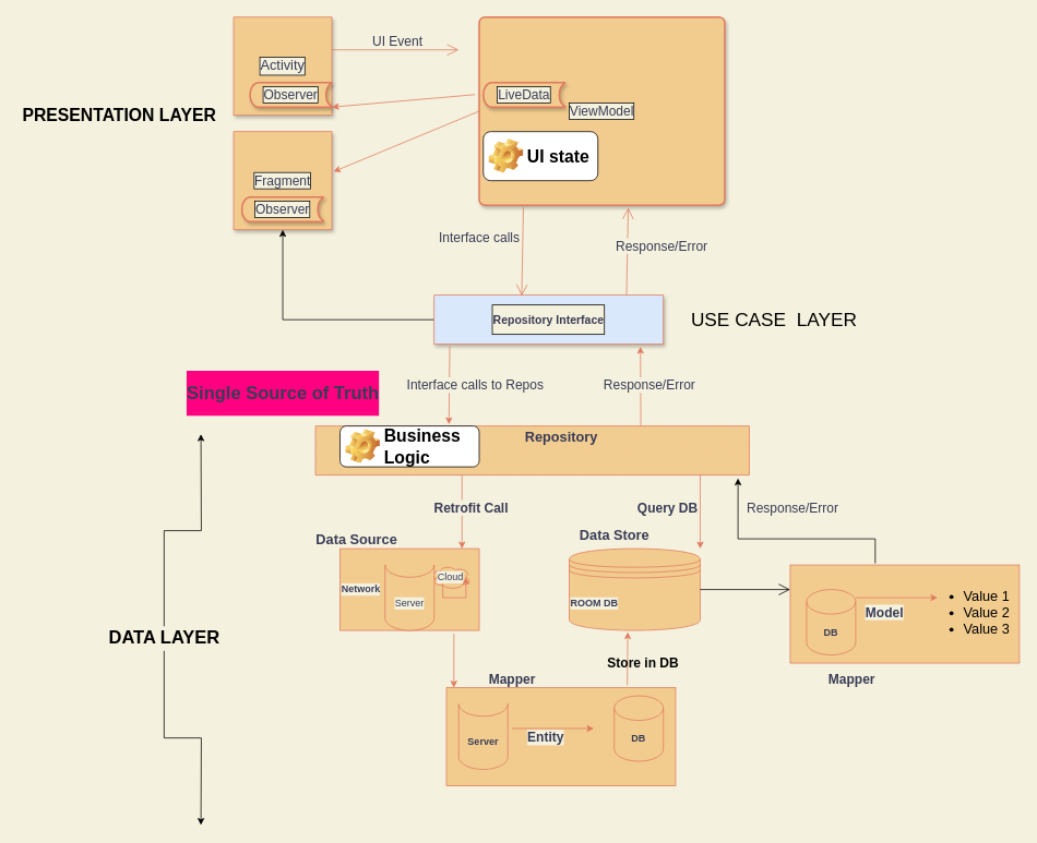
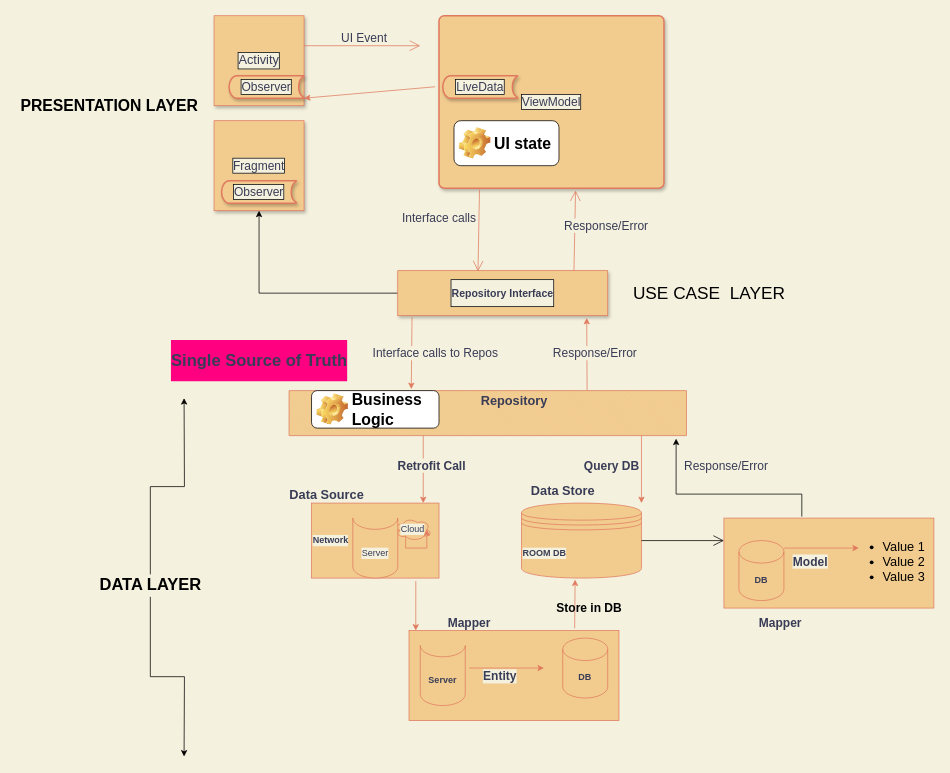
  <mxCell id="0" />
  <mxCell id="1" parent="0" />
  <mxCell id="2" value="&lt;div align=&quot;left&quot;&gt;Network&lt;/div&gt;" style="rounded=0;whiteSpace=wrap;html=1;fontStyle=1;align=left;labelBackgroundColor=#F4F1DE;fillColor=#F2CC8F;strokeColor=#E07A5F;fontColor=#393C56;" parent="1" vertex="1"><mxGeometry x="415" y="670" width="170" height="100" as="geometry" /></mxCell>
  <mxCell id="3" value="Cloud" style="ellipse;shape=cloud;whiteSpace=wrap;html=1;labelBackgroundColor=#F4F1DE;fillColor=#F2CC8F;strokeColor=#E07A5F;fontColor=#393C56;" parent="1" vertex="1"><mxGeometry x="525" y="690" width="50" height="30" as="geometry" /></mxCell>
  <mxCell id="4" value="Server" style="shape=cylinder3;whiteSpace=wrap;html=1;boundedLbl=1;backgroundOutline=1;size=15;lid=0;labelBackgroundColor=#F4F1DE;fillColor=#F2CC8F;strokeColor=#E07A5F;fontColor=#393C56;" parent="1" vertex="1"><mxGeometry x="470" y="690" width="60" height="80" as="geometry" /></mxCell>
  <mxCell id="5" value="&lt;div align=&quot;left&quot;&gt;&lt;b&gt;ROOM DB&lt;br&gt;&lt;/b&gt;&lt;/div&gt;" style="shape=datastore;whiteSpace=wrap;html=1;fontFamily=Helvetica;fontSize=12;fontColor=#393C56;align=left;strokeColor=#E07A5F;fillColor=#F2CC8F;labelBackgroundColor=#F4F1DE;" parent="1" vertex="1"><mxGeometry x="695" y="670" width="160" height="100" as="geometry" /></mxCell>
  <mxCell id="6" value="" style="rounded=0;whiteSpace=wrap;html=1;fillColor=#F2CC8F;strokeColor=#E07A5F;fontColor=#393C56;" parent="1" vertex="1"><mxGeometry x="545" y="840" width="280" height="120" as="geometry" /></mxCell>
  <mxCell id="7" value="&lt;b&gt;DB&lt;/b&gt;" style="shape=cylinder3;whiteSpace=wrap;html=1;boundedLbl=1;backgroundOutline=1;size=15;fillColor=#F2CC8F;strokeColor=#E07A5F;fontColor=#393C56;" parent="1" vertex="1"><mxGeometry x="750" y="850" width="60" height="80" as="geometry" /></mxCell>
  <mxCell id="8" value="Data Source" style="text;html=1;align=center;verticalAlign=middle;resizable=0;points=[];autosize=1;strokeColor=none;fillColor=none;fontStyle=1;fontSize=17;fontColor=#393C56;" parent="1" vertex="1"><mxGeometry x="380" y="645" width="110" height="30" as="geometry" /></mxCell>
  <mxCell id="9" value="Data Store" style="text;html=1;align=center;verticalAlign=middle;resizable=0;points=[];autosize=1;strokeColor=none;fillColor=none;fontStyle=1;fontSize=17;fontColor=#393C56;" parent="1" vertex="1"><mxGeometry x="700" y="640" width="100" height="30" as="geometry" /></mxCell>
  <mxCell id="10" style="edgeStyle=orthogonalEdgeStyle;rounded=0;orthogonalLoop=1;jettySize=auto;html=1;exitX=0.31;exitY=0.8;exitDx=0;exitDy=0;exitPerimeter=0;entryX=0.875;entryY=0.5;entryDx=0;entryDy=0;entryPerimeter=0;fontSize=17;labelBackgroundColor=#F4F1DE;strokeColor=#E07A5F;fontColor=#393C56;" parent="1" source="3" target="3" edge="1"><mxGeometry relative="1" as="geometry"><Array as="points"><mxPoint x="541" y="730" /><mxPoint x="569" y="730" /></Array></mxGeometry></mxCell>
  <mxCell id="11" value="" style="endArrow=classic;html=1;rounded=0;fontSize=13;exitX=0.818;exitY=1.04;exitDx=0;exitDy=0;exitPerimeter=0;fontStyle=0;labelBackgroundColor=#F4F1DE;strokeColor=#E07A5F;fontColor=#393C56;" parent="1" source="2" edge="1"><mxGeometry width="50" height="50" relative="1" as="geometry"><mxPoint x="635" y="840" as="sourcePoint" /><mxPoint x="554" y="840" as="targetPoint" /></mxGeometry></mxCell>
  <mxCell id="12" value="Mapper" style="text;html=1;align=center;verticalAlign=middle;resizable=0;points=[];autosize=1;strokeColor=none;fillColor=none;fontSize=16;fontStyle=1;fontColor=#393C56;" parent="1" vertex="1"><mxGeometry x="590" y="820" width="70" height="20" as="geometry" /></mxCell>
  <mxCell id="13" value="&lt;b&gt;Server&lt;/b&gt;" style="shape=cylinder3;whiteSpace=wrap;html=1;boundedLbl=1;backgroundOutline=1;size=15;lid=0;fillColor=#F2CC8F;strokeColor=#E07A5F;fontColor=#393C56;" parent="1" vertex="1"><mxGeometry x="560" y="860" width="60" height="80" as="geometry" /></mxCell>
  <mxCell id="14" value="" style="endArrow=classic;html=1;rounded=0;fontSize=16;labelBackgroundColor=#F4F1DE;strokeColor=#E07A5F;fontColor=#393C56;" parent="1" edge="1"><mxGeometry relative="1" as="geometry"><mxPoint x="625" y="890" as="sourcePoint" /><mxPoint x="725" y="890" as="targetPoint" /></mxGeometry></mxCell>
  <mxCell id="15" value="Entity" style="edgeLabel;html=1;align=center;verticalAlign=middle;resizable=0;points=[];fontSize=16;fontStyle=1;labelBackgroundColor=#F4F1DE;fontColor=#393C56;" parent="14" vertex="1" connectable="0"><mxGeometry x="-0.36" y="-5" relative="1" as="geometry"><mxPoint x="8" y="5" as="offset" /></mxGeometry></mxCell>
  <mxCell id="16" value="" style="endArrow=classic;html=1;rounded=0;fontSize=13;exitX=0.789;exitY=-0.025;exitDx=0;exitDy=0;exitPerimeter=0;fontStyle=0;entryX=0.447;entryY=1.02;entryDx=0;entryDy=0;entryPerimeter=0;labelBackgroundColor=#F4F1DE;strokeColor=#E07A5F;fontColor=#393C56;" parent="1" source="6" target="5" edge="1"><mxGeometry width="50" height="50" relative="1" as="geometry"><mxPoint x="564.06" y="784" as="sourcePoint" /><mxPoint x="564" y="850" as="targetPoint" /></mxGeometry></mxCell>
  <mxCell id="17" value="" style="verticalLabelPosition=bottom;verticalAlign=top;html=1;shape=mxgraph.basic.patternFillRect;fillStyle=diagRev;step=5;fillStrokeWidth=0.2;fillStrokeColor=#dddddd;fontSize=16;strokeColor=#E07A5F;fontColor=#393C56;labelBackgroundColor=#F4F1DE;noLabel=1;labelBorderColor=#000000;fillColor=#F2CC8F;" parent="1" vertex="1"><mxGeometry x="385" y="520" width="530" height="60" as="geometry" /></mxCell>
  <mxCell id="18" value="" style="endArrow=classic;html=1;rounded=0;fontSize=17;fontStyle=0;labelBackgroundColor=#F4F1DE;strokeColor=#E07A5F;fontColor=#393C56;" parent="1" edge="1"><mxGeometry width="50" height="50" relative="1" as="geometry"><mxPoint x="564" y="580" as="sourcePoint" /><mxPoint x="564" y="670" as="targetPoint" /></mxGeometry></mxCell>
  <mxCell id="19" value="Repository" style="text;html=1;align=center;verticalAlign=middle;resizable=0;points=[];autosize=1;strokeColor=none;fillColor=none;fontStyle=1;fontSize=17;fontColor=#393C56;" parent="1" vertex="1"><mxGeometry x="635" y="520" width="100" height="30" as="geometry" /></mxCell>
  <mxCell id="20" style="edgeStyle=orthogonalEdgeStyle;rounded=0;orthogonalLoop=1;jettySize=auto;html=1;fontSize=21;" edge="1" parent="1" source="21" target="25"><mxGeometry relative="1" as="geometry"><mxPoint x="905" y="390" as="targetPoint" /></mxGeometry></mxCell>
- <mxCell id="21" value="&lt;h1 align=&quot;right&quot;&gt;Repository Interface&lt;br&gt;&lt;/h1&gt;" style="whiteSpace=wrap;html=1;shadow=1;labelBackgroundColor=#F4F1DE;fontSize=7;fontColor=#393C56;strokeColor=#E07A5F;fillColor=#dae8fc;labelBorderColor=#000000;" parent="1" vertex="1"><mxGeometry x="530" y="360" width="280" height="60" as="geometry" /></mxCell>
+ <mxCell id="21" value="&lt;h1 align=&quot;right&quot;&gt;Repository Interface&lt;br&gt;&lt;/h1&gt;" style="whiteSpace=wrap;html=1;shadow=1;labelBackgroundColor=#F4F1DE;fontSize=7;fontColor=#393C56;strokeColor=#E07A5F;fillColor=#F2CC8F;labelBorderColor=#000000;" parent="1" vertex="1"><mxGeometry x="530" y="360" width="280" height="60" as="geometry" /></mxCell>
  <mxCell id="22" value="" style="endArrow=classic;html=1;rounded=0;labelBackgroundColor=#F4F1DE;fontSize=21;fontColor=#393C56;entryX=0.9;entryY=1.05;entryDx=0;entryDy=0;entryPerimeter=0;exitX=0.75;exitY=0;exitDx=0;exitDy=0;exitPerimeter=0;strokeColor=#E07A5F;" parent="1" source="17" target="21" edge="1"><mxGeometry width="50" height="50" relative="1" as="geometry"><mxPoint x="685" y="510" as="sourcePoint" /><mxPoint x="685" y="440" as="targetPoint" /><Array as="points" /></mxGeometry></mxCell>
  <mxCell id="23" value="" style="endArrow=classic;html=1;rounded=0;labelBackgroundColor=#F4F1DE;fontSize=21;fontColor=#393C56;exitX=0.068;exitY=1.033;exitDx=0;exitDy=0;exitPerimeter=0;strokeColor=#E07A5F;" parent="1" source="21" edge="1"><mxGeometry width="50" height="50" relative="1" as="geometry"><mxPoint x="645" y="510" as="sourcePoint" /><mxPoint x="548" y="518" as="targetPoint" /><Array as="points" /></mxGeometry></mxCell>
  <mxCell id="24" value="Activity" style="whiteSpace=wrap;html=1;aspect=fixed;shadow=1;labelBackgroundColor=#F4F1DE;labelBorderColor=#000000;fontSize=17;fontColor=#393C56;strokeColor=#E07A5F;fillColor=#F2CC8F;" parent="1" vertex="1"><mxGeometry x="285" y="20" width="120" height="120" as="geometry" /></mxCell>
  <mxCell id="25" value="Fragment" style="whiteSpace=wrap;html=1;aspect=fixed;shadow=1;labelBackgroundColor=#F4F1DE;labelBorderColor=#000000;fontSize=16;fontColor=#393C56;strokeColor=#E07A5F;fillColor=#F2CC8F;" parent="1" vertex="1"><mxGeometry x="285" y="160" width="120" height="120" as="geometry" /></mxCell>
  <mxCell id="26" value="ViewModel" style="rounded=1;whiteSpace=wrap;html=1;absoluteArcSize=1;arcSize=14;strokeWidth=2;shadow=1;labelBackgroundColor=#F4F1DE;labelBorderColor=#000000;fontSize=16;fontColor=#393C56;fillColor=#F2CC8F;strokeColor=#E07A5F;" parent="1" vertex="1"><mxGeometry x="585" y="20" width="300" height="230" as="geometry" /></mxCell>
  <mxCell id="27" value="Observer" style="strokeWidth=2;html=1;shape=mxgraph.flowchart.stored_data;whiteSpace=wrap;shadow=1;labelBackgroundColor=#F4F1DE;labelBorderColor=#000000;fontSize=16;fontColor=#393C56;fillColor=#F2CC8F;strokeColor=#E07A5F;" parent="1" vertex="1"><mxGeometry x="305" y="100" width="100" height="30" as="geometry" /></mxCell>
  <mxCell id="28" value="Observer" style="strokeWidth=2;html=1;shape=mxgraph.flowchart.stored_data;whiteSpace=wrap;shadow=1;labelBackgroundColor=#F4F1DE;labelBorderColor=#000000;fontSize=16;fontColor=#393C56;fillColor=#F2CC8F;strokeColor=#E07A5F;" parent="1" vertex="1"><mxGeometry x="295" y="240" width="100" height="30" as="geometry" /></mxCell>
  <mxCell id="29" value="LiveData" style="strokeWidth=2;html=1;shape=mxgraph.flowchart.stored_data;whiteSpace=wrap;shadow=1;labelBackgroundColor=#F4F1DE;labelBorderColor=#000000;fontSize=16;fontColor=#393C56;fillColor=#F2CC8F;strokeColor=#E07A5F;" parent="1" vertex="1"><mxGeometry x="590" y="100" width="100" height="30" as="geometry" /></mxCell>
  <mxCell id="30" value="" style="endArrow=open;endFill=1;endSize=12;html=1;rounded=0;labelBackgroundColor=#F4F1DE;fontSize=16;fontColor=#393C56;strokeColor=#E07A5F;" parent="1" edge="1"><mxGeometry width="160" relative="1" as="geometry"><mxPoint x="405" y="60" as="sourcePoint" /><mxPoint x="560" y="60" as="targetPoint" /></mxGeometry></mxCell>
  <mxCell id="31" value="UI Event " style="text;html=1;align=center;verticalAlign=middle;resizable=0;points=[];autosize=1;strokeColor=none;fillColor=none;fontSize=16;fontColor=#393C56;" parent="1" vertex="1"><mxGeometry x="445" y="40" width="80" height="20" as="geometry" /></mxCell>
- <mxCell id="32" value="" style="endArrow=classic;html=1;rounded=0;labelBackgroundColor=#F4F1DE;fontSize=21;fontColor=#393C56;entryX=1.017;entryY=0.408;entryDx=0;entryDy=0;entryPerimeter=0;exitX=0;exitY=0.5;exitDx=0;exitDy=0;strokeColor=#E07A5F;" parent="1" source="26" target="25" edge="1"><mxGeometry width="50" height="50" relative="1" as="geometry"><mxPoint x="471.04" y="163.98" as="sourcePoint" /><mxPoint x="470" y="260" as="targetPoint" /><Array as="points" /></mxGeometry></mxCell>
  <mxCell id="33" value="" style="endArrow=classic;html=1;rounded=0;labelBackgroundColor=#F4F1DE;fontSize=21;fontColor=#393C56;entryX=1.017;entryY=0.408;entryDx=0;entryDy=0;entryPerimeter=0;exitX=-0.017;exitY=0.412;exitDx=0;exitDy=0;exitPerimeter=0;strokeColor=#E07A5F;" parent="1" source="26" edge="1"><mxGeometry width="50" height="50" relative="1" as="geometry"><mxPoint x="582.96" y="89.867" as="sourcePoint" /><mxPoint x="405" y="130" as="targetPoint" /><Array as="points" /></mxGeometry></mxCell>
  <mxCell id="34" value="Retrofit Call" style="text;html=1;align=center;verticalAlign=middle;resizable=0;points=[];autosize=1;strokeColor=none;fillColor=none;fontSize=16;fontColor=#393C56;labelBackgroundColor=#F4F1DE;fontStyle=1" parent="1" vertex="1"><mxGeometry x="520" y="610" width="110" height="20" as="geometry" /></mxCell>
  <mxCell id="35" value="Query DB " style="text;html=1;align=center;verticalAlign=middle;resizable=0;points=[];autosize=1;strokeColor=none;fillColor=none;fontSize=16;fontColor=#393C56;labelBackgroundColor=#F4F1DE;fontStyle=1" parent="1" vertex="1"><mxGeometry x="770" y="610" width="90" height="20" as="geometry" /></mxCell>
  <mxCell id="36" value="Interface calls to Repos" style="text;html=1;align=center;verticalAlign=middle;resizable=0;points=[];autosize=1;strokeColor=none;fillColor=none;fontSize=16;fontColor=#393C56;labelBorderColor=none;labelBackgroundColor=#F4F1DE;" parent="1" vertex="1"><mxGeometry x="490" y="460" width="180" height="20" as="geometry" /></mxCell>
  <mxCell id="37" value="Response/Error&amp;nbsp; " style="text;html=1;align=center;verticalAlign=middle;resizable=0;points=[];autosize=1;strokeColor=none;fillColor=none;fontSize=16;fontColor=#393C56;labelBackgroundColor=#F4F1DE;" parent="1" vertex="1"><mxGeometry x="730" y="460" width="130" height="20" as="geometry" /></mxCell>
  <mxCell id="38" value="Interface calls " style="text;html=1;align=center;verticalAlign=middle;resizable=0;points=[];autosize=1;strokeColor=none;fillColor=none;fontSize=16;fontColor=#393C56;labelBorderColor=none;labelBackgroundColor=#F4F1DE;" parent="1" vertex="1"><mxGeometry x="530" y="280" width="110" height="20" as="geometry" /></mxCell>
  <mxCell id="39" value="" style="endArrow=open;endFill=1;endSize=12;html=1;rounded=0;labelBackgroundColor=#F4F1DE;fontSize=16;fontColor=#393C56;exitX=0.18;exitY=1.009;exitDx=0;exitDy=0;exitPerimeter=0;entryX=0.382;entryY=0.017;entryDx=0;entryDy=0;entryPerimeter=0;strokeColor=#E07A5F;" parent="1" source="26" target="21" edge="1"><mxGeometry width="160" relative="1" as="geometry"><mxPoint x="625" y="340" as="sourcePoint" /><mxPoint x="785" y="340" as="targetPoint" /></mxGeometry></mxCell>
  <mxCell id="40" value="" style="endArrow=open;endFill=1;endSize=12;html=1;rounded=0;labelBackgroundColor=#F4F1DE;fontSize=16;fontColor=#393C56;entryX=0.607;entryY=1.013;entryDx=0;entryDy=0;entryPerimeter=0;strokeColor=#E07A5F;" parent="1" target="26" edge="1"><mxGeometry width="160" relative="1" as="geometry"><mxPoint x="765" y="360" as="sourcePoint" /><mxPoint x="925" y="360" as="targetPoint" /></mxGeometry></mxCell>
  <mxCell id="41" value="Response/Error&amp;nbsp; " style="text;html=1;align=center;verticalAlign=middle;resizable=0;points=[];autosize=1;strokeColor=none;fillColor=none;fontSize=16;fontColor=#393C56;labelBackgroundColor=#F4F1DE;" parent="1" vertex="1"><mxGeometry x="745" y="290" width="130" height="20" as="geometry" /></mxCell>
  <mxCell id="42" value="&lt;h1 style=&quot;font-size: 22px;&quot;&gt;Single Source of Truth &lt;br style=&quot;font-size: 22px;&quot;&gt;&lt;/h1&gt;" style="text;html=1;align=center;verticalAlign=middle;resizable=0;points=[];autosize=1;strokeColor=none;fillColor=none;fontSize=22;labelBackgroundColor=#FF0080;fontColor=#393C56;" parent="1" vertex="1"><mxGeometry x="220" y="450" width="250" height="60" as="geometry" /></mxCell>
- <mxCell id="43" value="UI state " style="label;whiteSpace=wrap;html=1;image=img/clipart/Gear_128x128.png;fontSize=21;" vertex="1" parent="1"><mxGeometry x="590" y="160" width="140" height="60" as="geometry" /></mxCell>
+ <mxCell id="43" value="UI state " style="label;whiteSpace=wrap;html=1;image=img/clipart/Gear_128x128.png;fontSize=21;" vertex="1" parent="1"><mxGeometry x="605" y="160" width="140" height="60" as="geometry" /></mxCell>
  <mxCell id="44" value="Business Logic " style="label;whiteSpace=wrap;html=1;image=img/clipart/Gear_128x128.png;fontSize=21;" vertex="1" parent="1"><mxGeometry x="415" y="520" width="170" height="50" as="geometry" /></mxCell>
  <mxCell id="45" value="&lt;font style=&quot;font-size: 23px&quot;&gt;USE CASE&amp;nbsp; LAYER&lt;/font&gt;" style="text;html=1;align=center;verticalAlign=middle;resizable=0;points=[];autosize=1;strokeColor=none;fillColor=none;fontSize=21;" vertex="1" parent="1"><mxGeometry x="835" y="375" width="220" height="30" as="geometry" /></mxCell>
  <mxCell id="46" value="" style="endArrow=classic;html=1;rounded=0;fontSize=17;fontStyle=0;labelBackgroundColor=#F4F1DE;strokeColor=#E07A5F;fontColor=#393C56;" edge="1" parent="1"><mxGeometry width="50" height="50" relative="1" as="geometry"><mxPoint x="855" y="580" as="sourcePoint" /><mxPoint x="855" y="670" as="targetPoint" /></mxGeometry></mxCell>
  <mxCell id="47" value="&lt;b style=&quot;font-size: 16px;&quot;&gt;&lt;font style=&quot;font-size: 16px;&quot;&gt;Store in DB&lt;/font&gt;&lt;/b&gt;" style="text;html=1;align=center;verticalAlign=middle;resizable=0;points=[];autosize=1;strokeColor=none;fillColor=none;fontSize=16;" vertex="1" parent="1"><mxGeometry x="735" y="800" width="100" height="20" as="geometry" /></mxCell>
  <mxCell id="48" value="" style="rounded=0;whiteSpace=wrap;html=1;fillColor=#F2CC8F;strokeColor=#E07A5F;fontColor=#393C56;" vertex="1" parent="1"><mxGeometry x="965" y="690" width="280" height="120" as="geometry" /></mxCell>
  <mxCell id="49" value="&lt;b&gt;DB&lt;/b&gt;" style="shape=cylinder3;whiteSpace=wrap;html=1;boundedLbl=1;backgroundOutline=1;size=15;fillColor=#F2CC8F;strokeColor=#E07A5F;fontColor=#393C56;" vertex="1" parent="1"><mxGeometry x="985" y="720" width="60" height="80" as="geometry" /></mxCell>
  <mxCell id="50" value="Model" style="edgeLabel;html=1;align=center;verticalAlign=middle;resizable=0;points=[];fontSize=16;fontStyle=1;labelBackgroundColor=#F4F1DE;fontColor=#393C56;" vertex="1" connectable="0" parent="1"><mxGeometry x="675" y="910" as="geometry"><mxPoint x="404" y="-163" as="offset" /></mxGeometry></mxCell>
  <mxCell id="51" value="" style="endArrow=classic;html=1;rounded=0;fontSize=16;labelBackgroundColor=#F4F1DE;strokeColor=#E07A5F;fontColor=#393C56;" edge="1" parent="1"><mxGeometry relative="1" as="geometry"><mxPoint x="1045" y="730" as="sourcePoint" /><mxPoint x="1145" y="730" as="targetPoint" /></mxGeometry></mxCell>
  <mxCell id="52" value="" style="endArrow=open;endFill=1;endSize=12;html=1;rounded=0;fontSize=17;" edge="1" parent="1"><mxGeometry width="160" relative="1" as="geometry"><mxPoint x="855" y="720" as="sourcePoint" /><mxPoint x="965" y="720" as="targetPoint" /></mxGeometry></mxCell>
  <mxCell id="53" value="" style="edgeStyle=segmentEdgeStyle;endArrow=classic;html=1;rounded=0;fontSize=17;entryX=0.974;entryY=1.067;entryDx=0;entryDy=0;entryPerimeter=0;exitX=0.371;exitY=-0.017;exitDx=0;exitDy=0;exitPerimeter=0;" edge="1" parent="1" source="48" target="17"><mxGeometry width="50" height="50" relative="1" as="geometry"><mxPoint x="955" y="660" as="sourcePoint" /><mxPoint x="1005" y="610" as="targetPoint" /><Array as="points"><mxPoint x="901" y="658" /></Array></mxGeometry></mxCell>
  <mxCell id="54" value="&lt;ul&gt;&lt;li&gt;Value 1&lt;/li&gt;&lt;li&gt;Value 2&lt;/li&gt;&lt;li&gt;Value 3&lt;/li&gt;&lt;/ul&gt;" style="text;strokeColor=none;fillColor=none;html=1;whiteSpace=wrap;verticalAlign=middle;overflow=hidden;fontSize=17;" vertex="1" parent="1"><mxGeometry x="1135" y="700" width="100" height="80" as="geometry" /></mxCell>
  <mxCell id="55" value="Response/Error&amp;nbsp; " style="text;html=1;align=center;verticalAlign=middle;resizable=0;points=[];autosize=1;strokeColor=none;fillColor=none;fontSize=16;fontColor=#393C56;labelBackgroundColor=#F4F1DE;" vertex="1" parent="1"><mxGeometry x="905" y="610" width="130" height="20" as="geometry" /></mxCell>
  <mxCell id="56" value="Mapper" style="text;html=1;align=center;verticalAlign=middle;resizable=0;points=[];autosize=1;strokeColor=none;fillColor=none;fontSize=16;fontStyle=1;fontColor=#393C56;" vertex="1" parent="1"><mxGeometry x="1005" y="820" width="70" height="20" as="geometry" /></mxCell>
  <mxCell id="57" style="edgeStyle=orthogonalEdgeStyle;rounded=0;orthogonalLoop=1;jettySize=auto;html=1;fontSize=16;" edge="1" parent="1" source="59"><mxGeometry relative="1" as="geometry"><mxPoint x="245" y="530" as="targetPoint" /></mxGeometry></mxCell>
  <mxCell id="58" style="edgeStyle=orthogonalEdgeStyle;rounded=0;orthogonalLoop=1;jettySize=auto;html=1;fontSize=16;" edge="1" parent="1" source="59"><mxGeometry relative="1" as="geometry"><mxPoint x="245" y="1008" as="targetPoint" /></mxGeometry></mxCell>
  <mxCell id="59" value="DATA LAYER" style="text;html=1;align=center;verticalAlign=middle;resizable=0;points=[];autosize=1;strokeColor=none;fillColor=none;fontSize=22;fontStyle=1" vertex="1" parent="1"><mxGeometry x="125" y="765" width="150" height="30" as="geometry" /></mxCell>
  <mxCell id="60" value="PRESENTATION LAYER" style="text;html=1;align=center;verticalAlign=middle;resizable=0;points=[];autosize=1;strokeColor=none;fillColor=none;fontSize=21;fontStyle=1" vertex="1" parent="1"><mxGeometry x="20" y="125" width="250" height="30" as="geometry" /></mxCell>
